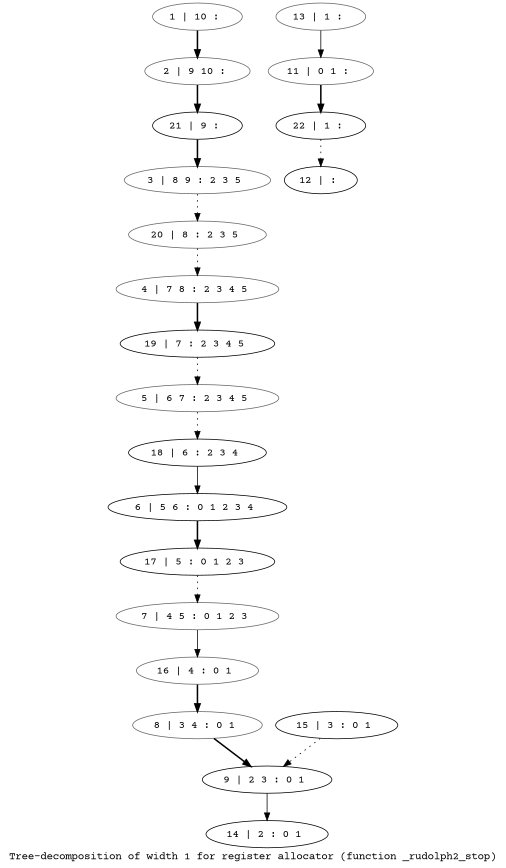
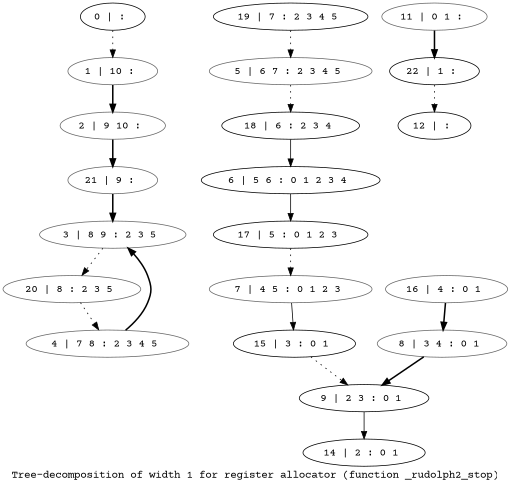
  digraph {
    fontname="Courier Prime"
    label="Tree-decomposition of width 1 for register allocator (function _rudolph2_stop)"
    node [color=gray40 fontname="Courier Prime"]
    edge [fontname="Courier Prime" style=dotted]
+   n1 [color=black label="0 | : "]
    n2 [label="1 | 10 : "]
    n3 [label="2 | 9 10 : "]
-   n4 [color=black label="21 | 9 : "]
+   n4 [label="21 | 9 : "]
    n5 [label="3 | 8 9 : 2 3 5 "]
    n6 [label="20 | 8 : 2 3 5 "]
    n7 [label="4 | 7 8 : 2 3 4 5 "]
    n8 [color=black label="19 | 7 : 2 3 4 5 "]
    n9 [label="5 | 6 7 : 2 3 4 5 "]
    n10 [color=black label="18 | 6 : 2 3 4 "]
    n11 [color=black label="6 | 5 6 : 0 1 2 3 4 "]
    n12 [color=black label="17 | 5 : 0 1 2 3 "]
    n13 [label="7 | 4 5 : 0 1 2 3 "]
    n14 [label="16 | 4 : 0 1 "]
    n15 [label="8 | 3 4 : 0 1 "]
    n16 [color=black label="9 | 2 3 : 0 1 "]
    n17 [color=black label="15 | 3 : 0 1 "]
    n18 [color=black label="14 | 2 : 0 1 "]
-   n19 [label="13 | 1 : "]
    n20 [label="11 | 0 1 : "]
    n21 [color=black label="22 | 1 : "]
    n22 [color=black label="12 | : "]
+   n1 -> n2
    n2 -> n3 [style=bold]
    n3 -> n4 [style=bold]
    n4 -> n5 [style=bold]
    n5 -> n6
    n6 -> n7
-   n7 -> n8 [style=bold]
+   n7 -> n5 [style=bold]
    n8 -> n9
    n9 -> n10
    n10 -> n11 [style=solid]
-   n11 -> n12 [style=bold]
+   n11 -> n12 [style=solid]
    n12 -> n13
-   n13 -> n14 [style=solid]
+   n13 -> n17 [style=solid]
    n14 -> n15 [style=bold]
    n15 -> n16 [style=bold]
    n16 -> n18 [style=solid]
    n17 -> n16
-   n19 -> n20 [style=solid]
    n20 -> n21 [style=bold]
    n21 -> n22
  }
